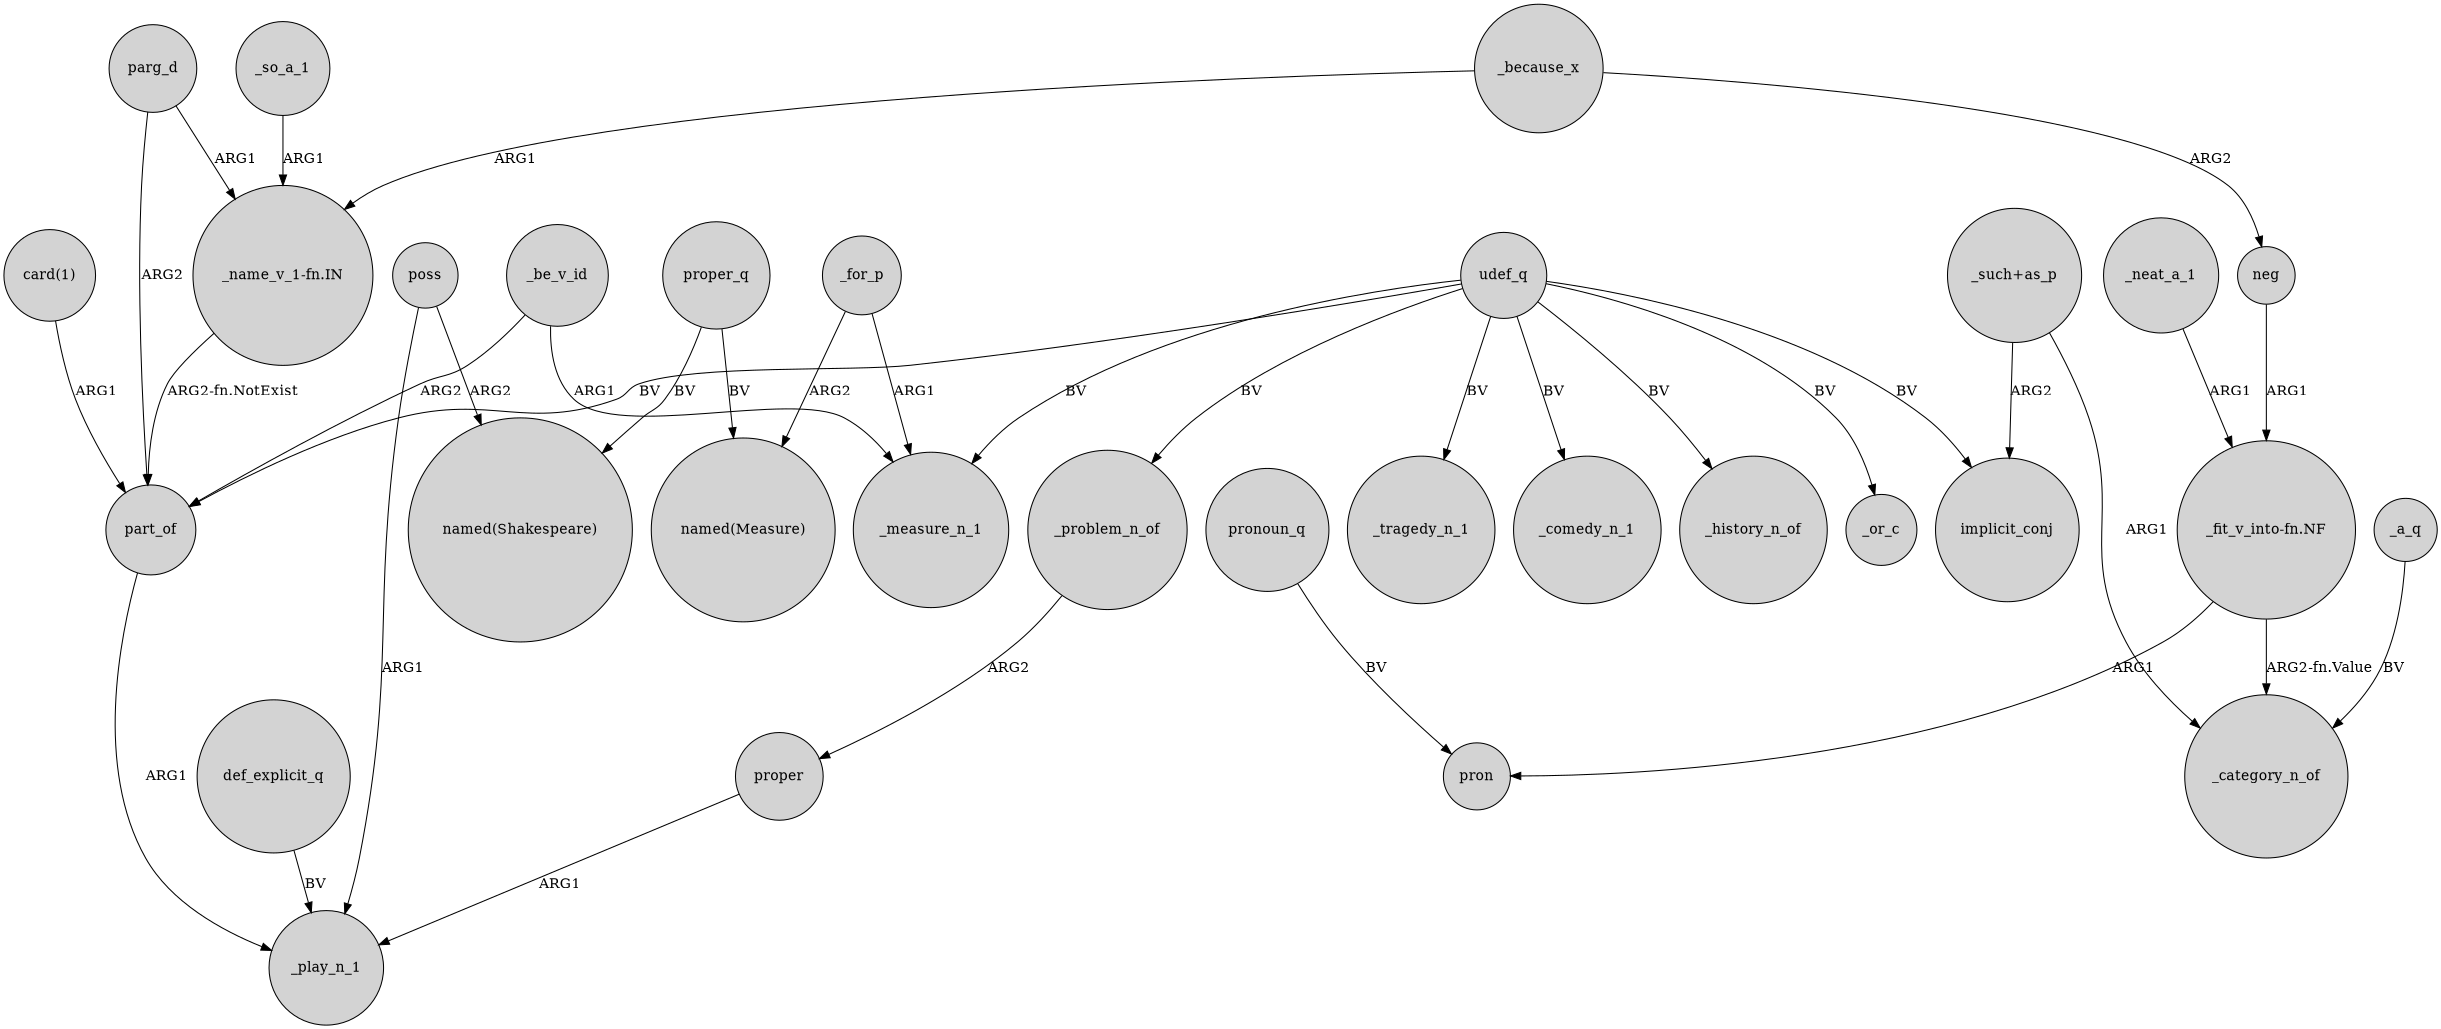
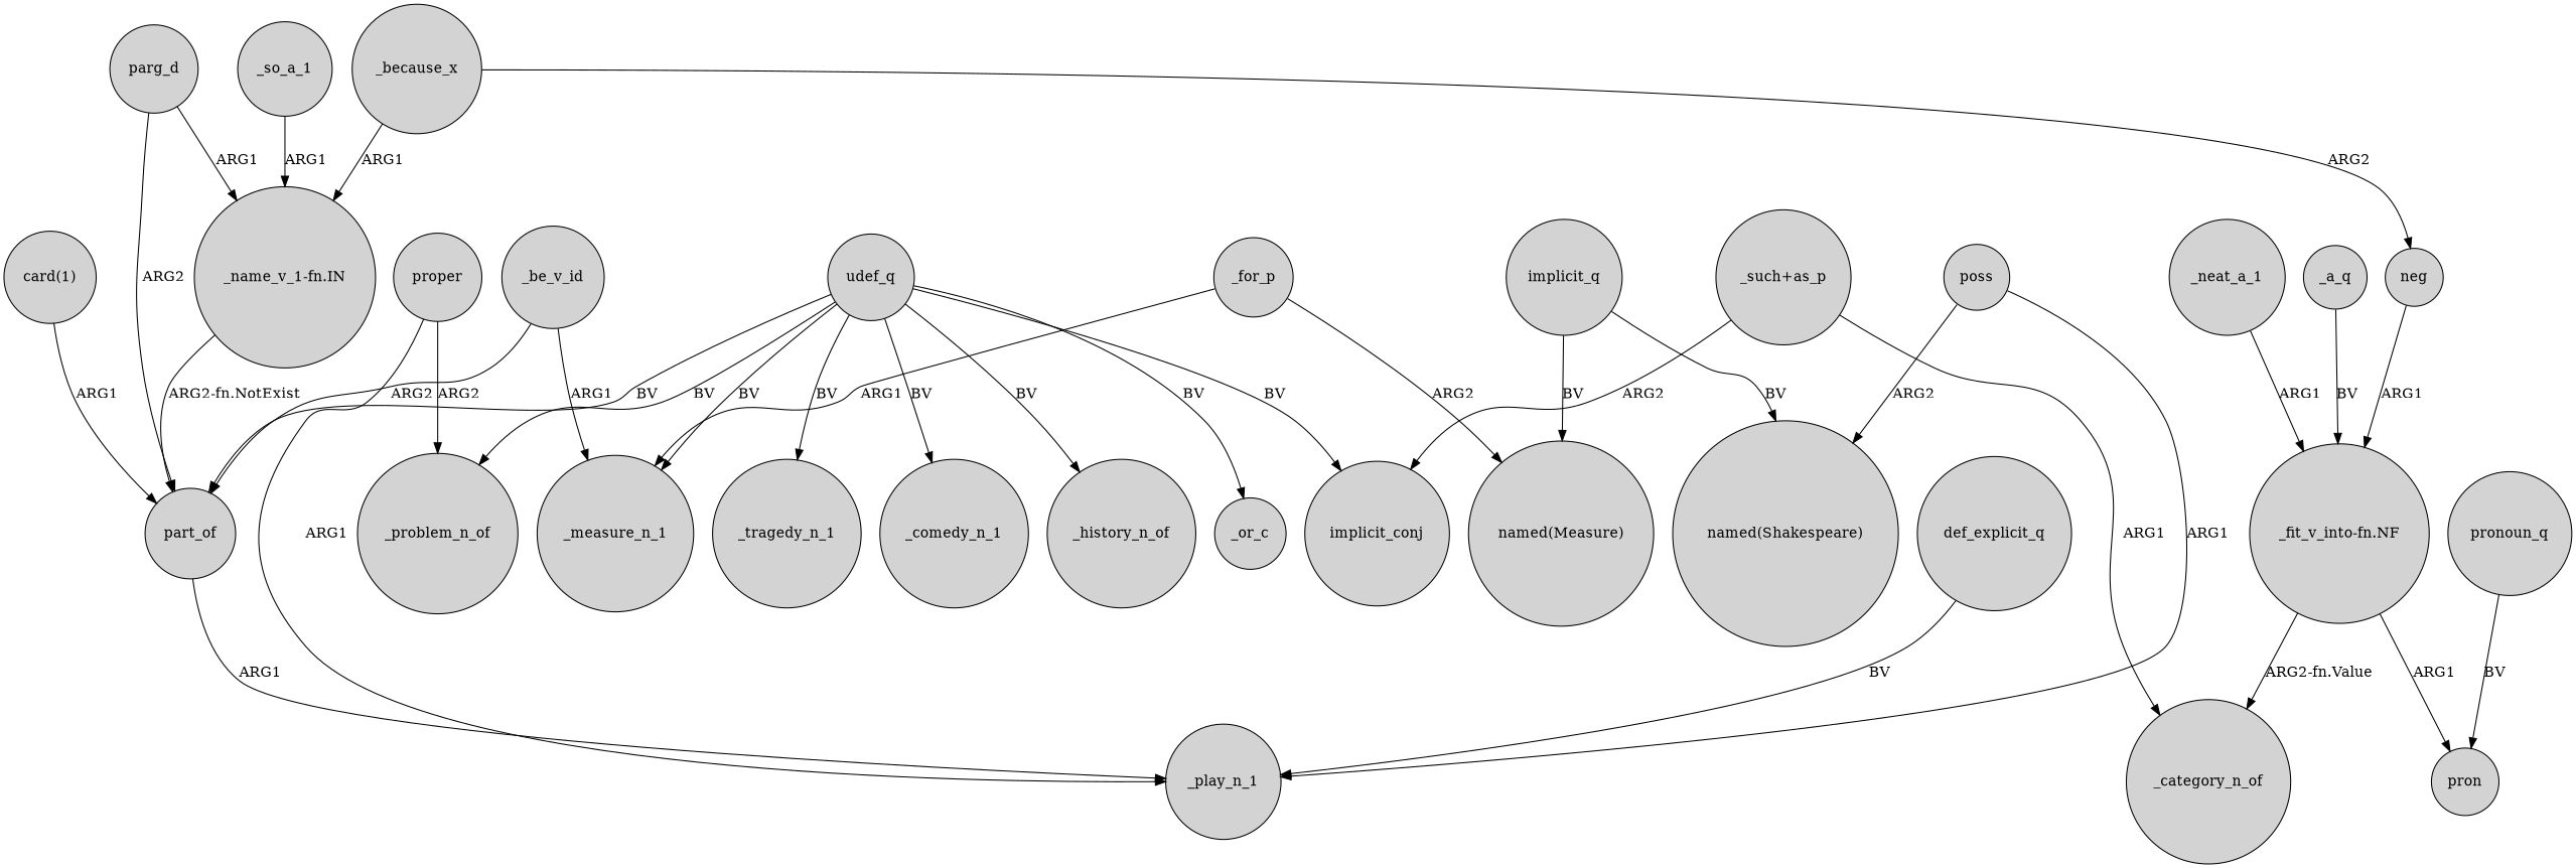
  digraph {
    node [shape=circle style=filled]
    "_name_v_1-fn.IN"
    part_of
    _play_n_1
    udef_q
    _comedy_n_1
    _history_n_of
    _problem_n_of
    _or_c
    implicit_conj
    _measure_n_1
    _tragedy_n_1
    "_fit_v_into-fn.NF"
    _category_n_of
    pron
    def_explicit_q
-   proper_q
+   proper_q [label=implicit_q]
    "named(Measure)"
    "named(Shakespeare)"
    neg
    _because_x
    _so_a_1
    pronoun_q
    _a_q
    "_such+as_p"
    poss
    n26 [label=proper]
    _for_p
    "card(1)"
    parg_d
    _be_v_id
    _neat_a_1
    "_name_v_1-fn.IN" -> part_of [label="ARG2-fn.NotExist"]
    part_of -> _play_n_1 [label=ARG1]
    udef_q -> part_of [label=BV]
    udef_q -> _comedy_n_1 [label=BV]
    udef_q -> _history_n_of [label=BV]
    udef_q -> _problem_n_of [label=BV]
    udef_q -> _or_c [label=BV]
    udef_q -> implicit_conj [label=BV]
    udef_q -> _measure_n_1 [label=BV]
    udef_q -> _tragedy_n_1 [label=BV]
    "_fit_v_into-fn.NF" -> _category_n_of [label="ARG2-fn.Value"]
    "_fit_v_into-fn.NF" -> pron [label=ARG1]
    def_explicit_q -> _play_n_1 [label=BV]
    proper_q -> "named(Measure)" [label=BV]
    proper_q -> "named(Shakespeare)" [label=BV]
    neg -> "_fit_v_into-fn.NF" [label=ARG1]
    _because_x -> "_name_v_1-fn.IN" [label=ARG1]
    _because_x -> neg [label=ARG2]
    _so_a_1 -> "_name_v_1-fn.IN" [label=ARG1]
    pronoun_q -> pron [label=BV]
-   _a_q -> _category_n_of [label=BV]
+   _a_q -> "_fit_v_into-fn.NF" [label=BV]
    "_such+as_p" -> implicit_conj [label=ARG2]
    "_such+as_p" -> _category_n_of [label=ARG1]
    poss -> _play_n_1 [label=ARG1]
    poss -> "named(Shakespeare)" [label=ARG2]
    n26 -> _play_n_1 [label=ARG1]
-   _problem_n_of -> n26 [label=ARG2]
+   n26 -> _problem_n_of [label=ARG2]
    _for_p -> _measure_n_1 [label=ARG1]
    _for_p -> "named(Measure)" [label=ARG2]
    "card(1)" -> part_of [label=ARG1]
    parg_d -> "_name_v_1-fn.IN" [label=ARG1]
    parg_d -> part_of [label=ARG2]
    _be_v_id -> part_of [label=ARG2]
    _be_v_id -> _measure_n_1 [label=ARG1]
    _neat_a_1 -> "_fit_v_into-fn.NF" [label=ARG1]
  }
